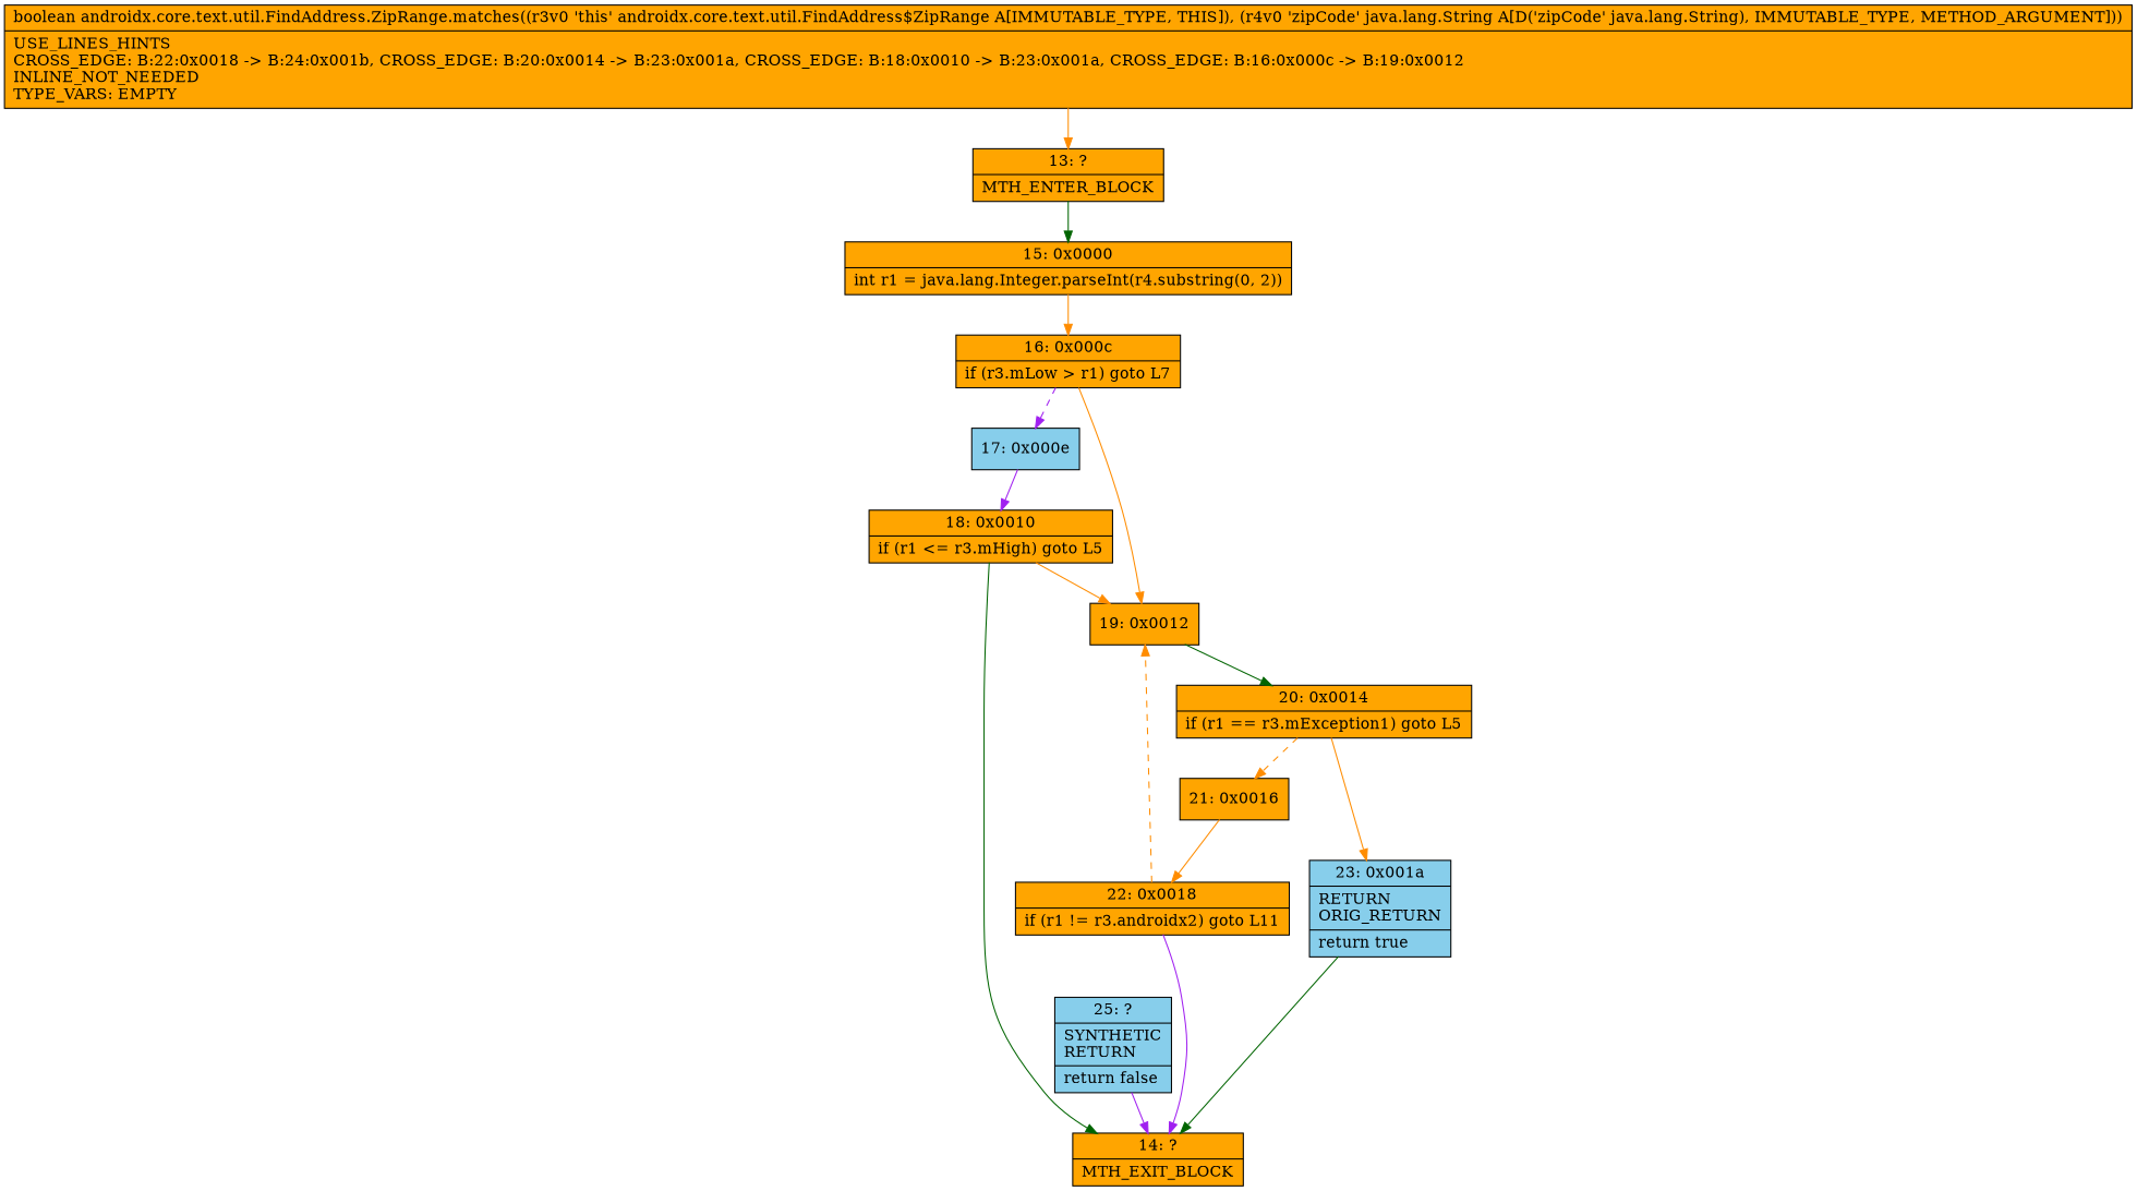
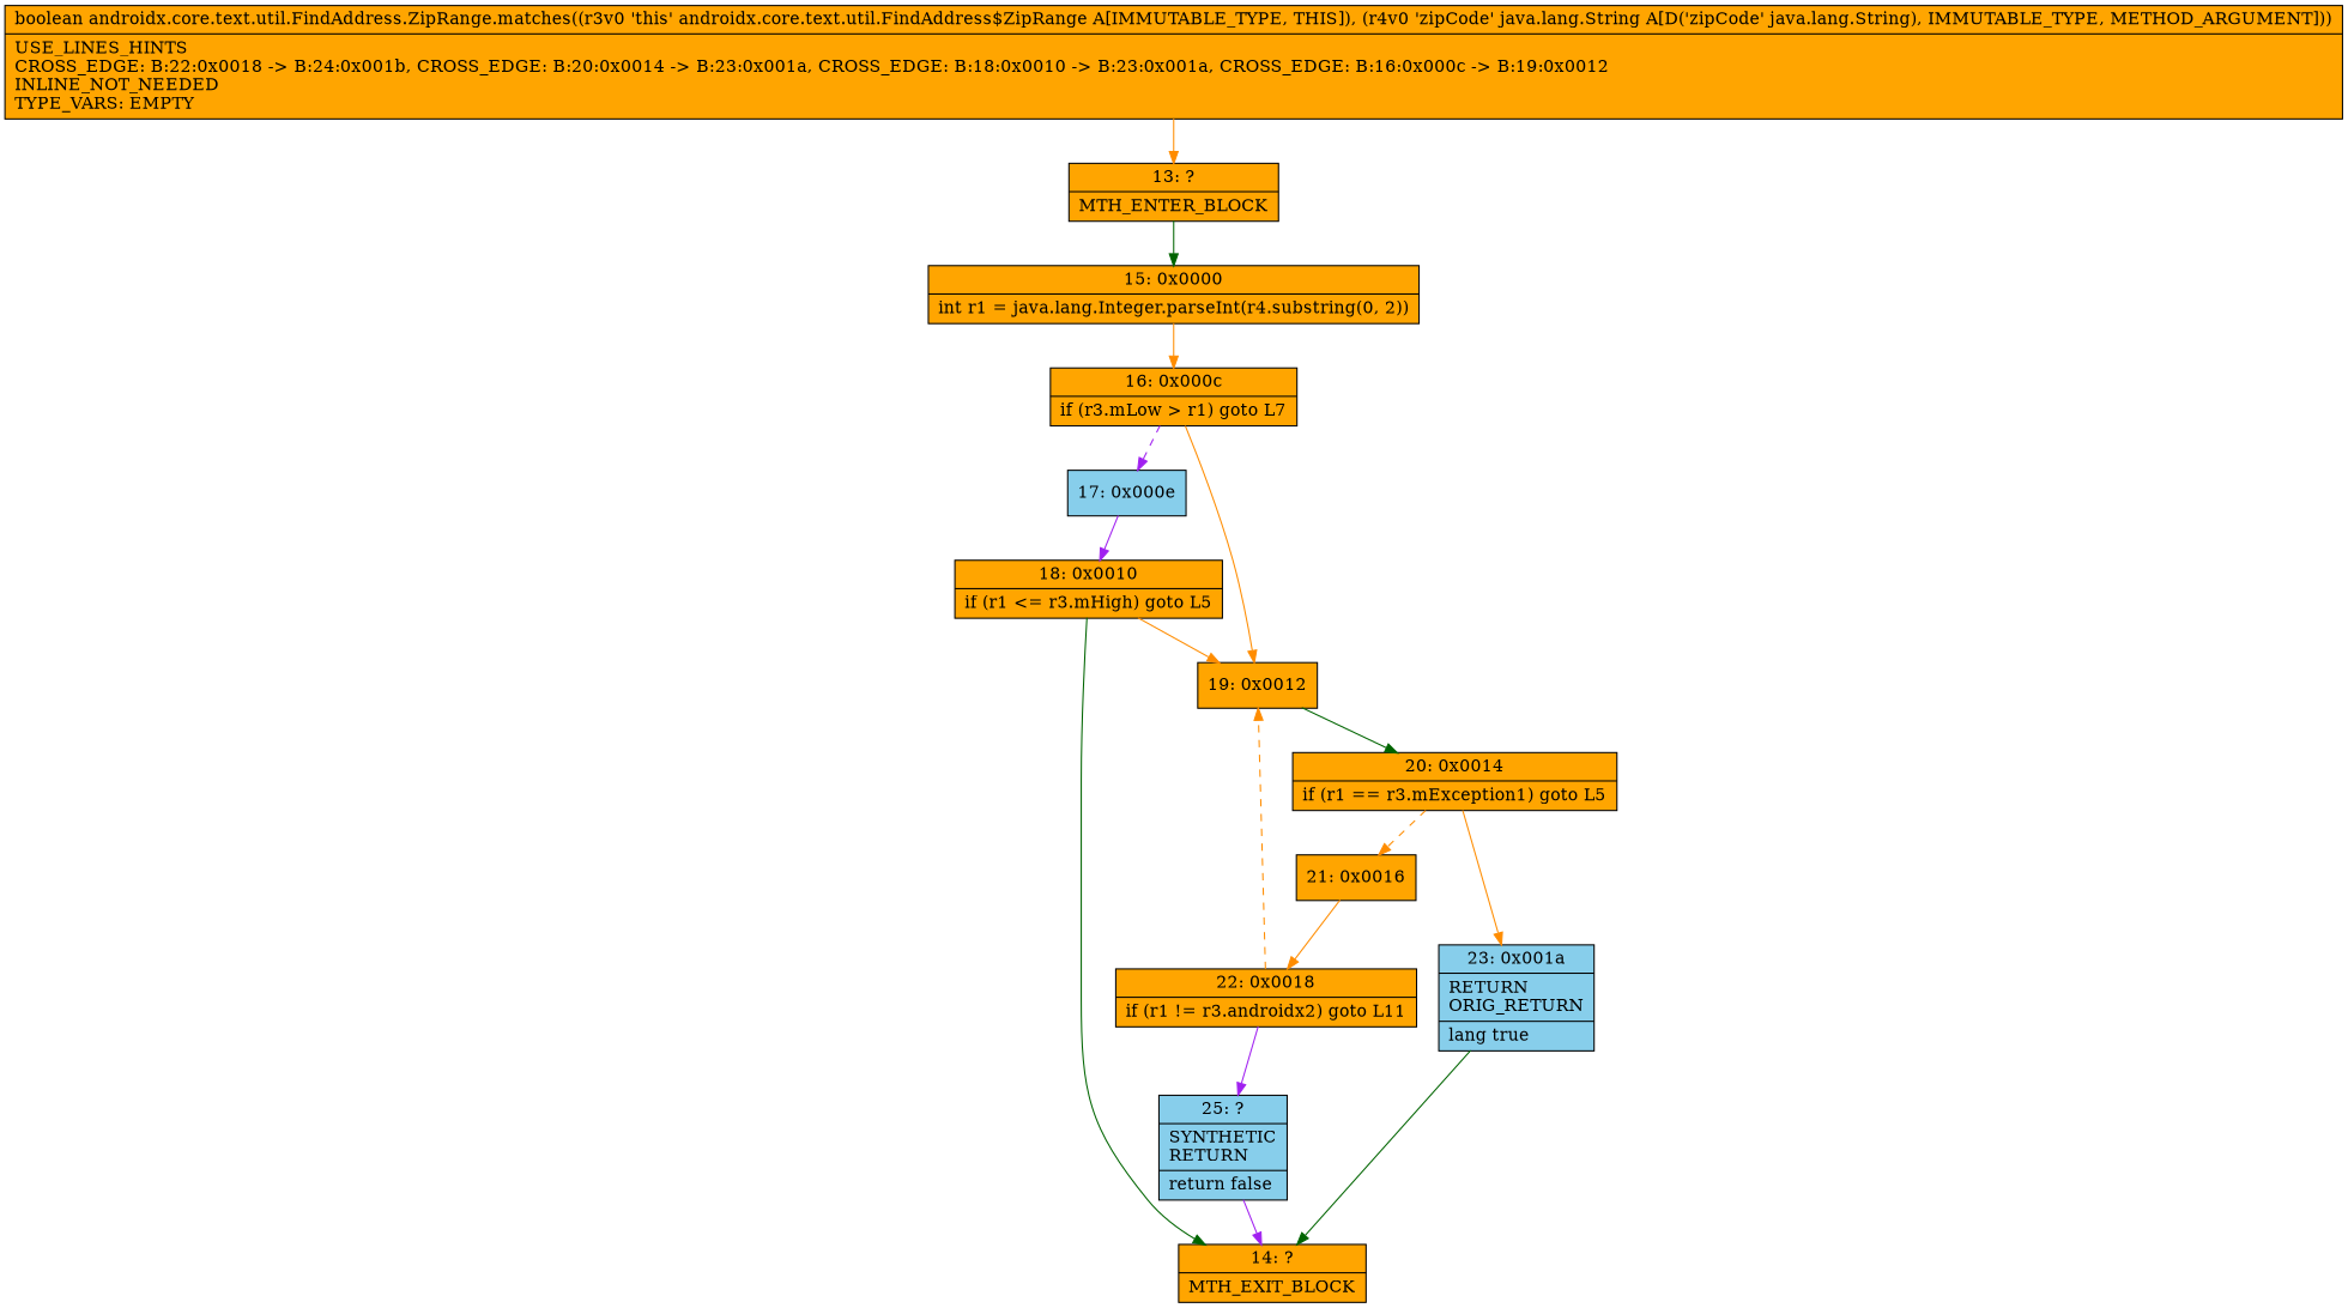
  digraph {
    node [fillcolor=orange shape=record style=filled]
    edge [color=darkorange]
    n1 [label="{13\:\ ?|MTH_ENTER_BLOCK\l}"]
    n2 [label="{15\:\ 0x0000|int r1 = java.lang.Integer.parseInt(r4.substring(0, 2))\l}"]
    n3 [label="{16\:\ 0x000c|if (r3.mLow \> r1) goto L7\l}"]
    n4 [fillcolor=skyblue label="{17\:\ 0x000e}"]
    n5 [label="{19\:\ 0x0012}"]
    n6 [label="{18\:\ 0x0010|if (r1 \<= r3.mHigh) goto L5\l}"]
    n7 [label="{20\:\ 0x0014|if (r1 == r3.mException1) goto L5\l}"]
    n8 [label="{14\:\ ?|MTH_EXIT_BLOCK\l}"]
-   n9 [fillcolor=skyblue label="{23\:\ 0x001a|RETURN\lORIG_RETURN\l|return true\l}"]
+   n9 [fillcolor=skyblue label="{23\:\ 0x001a|RETURN\lORIG_RETURN\l|lang true\l}"]
    n10 [label="{21\:\ 0x0016}"]
    n11 [label="{22\:\ 0x0018|if (r1 != r3.androidx2) goto L11\l}"]
    n12 [fillcolor=skyblue label="{25\:\ ?|SYNTHETIC\lRETURN\l|return false\l}"]
    n13 [label="{boolean androidx.core.text.util.FindAddress.ZipRange.matches((r3v0 'this' androidx.core.text.util.FindAddress$ZipRange A[IMMUTABLE_TYPE, THIS]), (r4v0 'zipCode' java.lang.String A[D('zipCode' java.lang.String), IMMUTABLE_TYPE, METHOD_ARGUMENT]))  | USE_LINES_HINTS\lCROSS_EDGE: B:22:0x0018 \-\> B:24:0x001b, CROSS_EDGE: B:20:0x0014 \-\> B:23:0x001a, CROSS_EDGE: B:18:0x0010 \-\> B:23:0x001a, CROSS_EDGE: B:16:0x000c \-\> B:19:0x0012\lINLINE_NOT_NEEDED\lTYPE_VARS: EMPTY\l}"]
    n1 -> n2 [color=darkgreen]
    n2 -> n3
    n3 -> n4 [color=purple style=dashed]
    n3 -> n5
    n4 -> n6 [color=purple]
    n5 -> n7 [color=darkgreen]
    n6 -> n5 [style=solid]
    n6 -> n8 [color=darkgreen]
    n7 -> n9
    n7 -> n10 [style=dashed]
    n9 -> n8 [color=darkgreen]
    n10 -> n11
    n11 -> n5 [style=dashed]
-   n11 -> n8 [color=purple]
+   n11 -> n12 [color=purple]
    n12 -> n8 [color=purple]
    n13 -> n1
  }
